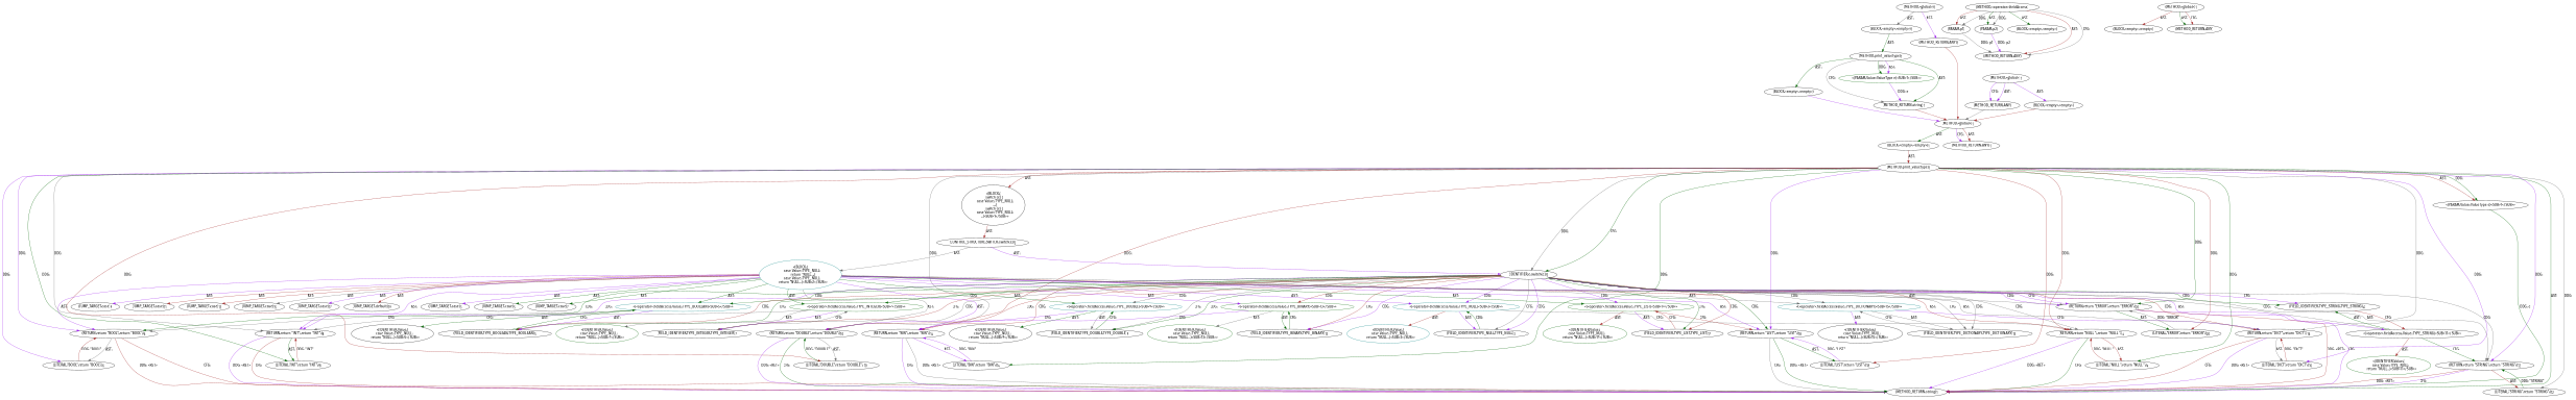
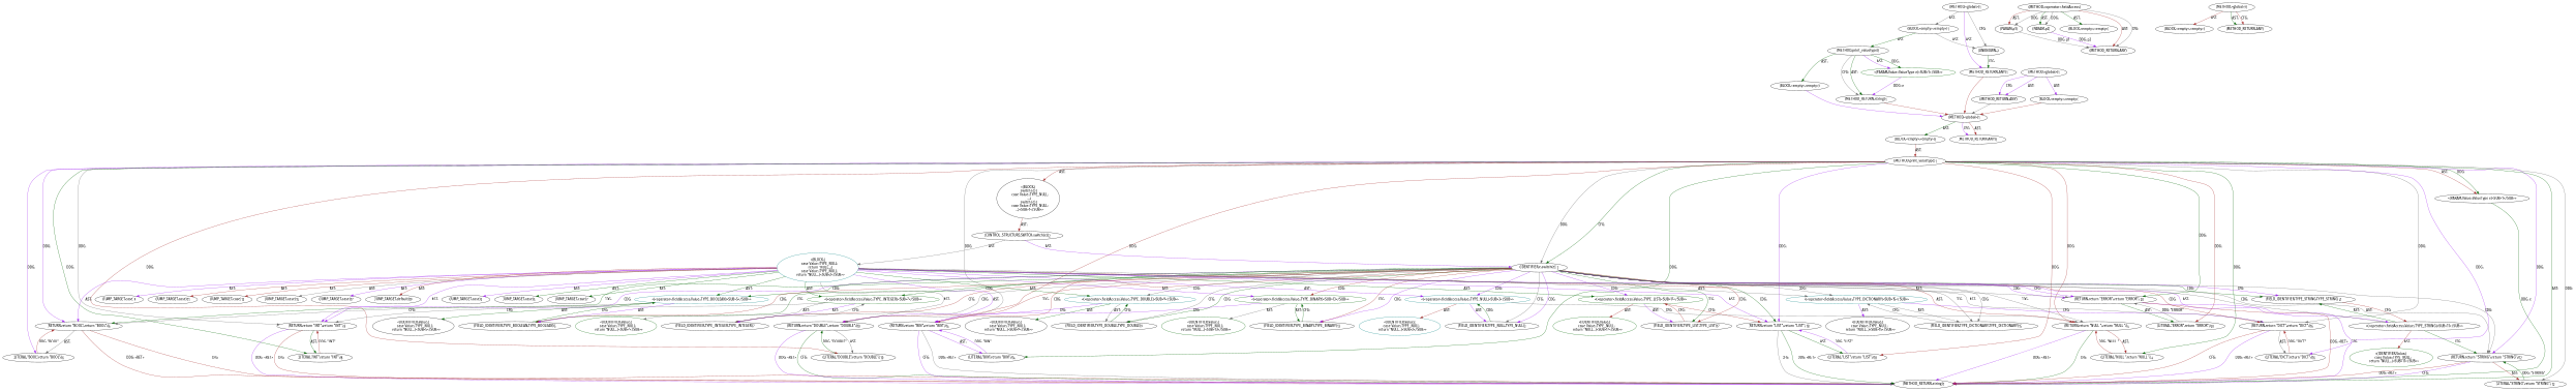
  digraph {
    fontname="Fira Sans"
    node [fontname="Fira Sans"]
    edge [color=purple fontname="Fira Sans"]
    n1 [label=<(METHOD,&lt;global&gt;)<SUB>1</SUB>>]
    n2 [label=<(BLOCK,&lt;empty&gt;,&lt;empty&gt;)<SUB>1</SUB>>]
    n3 [label=<(METHOD_RETURN,ANY)<SUB>1</SUB>>]
    n4 [label=<(METHOD,print_valuetype)<SUB>1</SUB>>]
    n5 [color=black label="<(PARAM,Value::ValueType e)<SUB>1</SUB>>"]
    n6 [color=black label="<(BLOCK,{\n  switch (e) {\n    case Value::TYPE_NULL:\n   ...,{\n  switch (e) {\n    case Value::TYPE_NULL:\n   ...)<SUB>1</SUB>>"]
    n7 [label=<(IDENTIFIER,e,switch(e))<SUB>2</SUB>>]
    n8 [label=<(RETURN,return &quot;NULL &quot;;,return &quot;NULL &quot;;)<SUB>4</SUB>>]
    n9 [label=<(LITERAL,&quot;NULL &quot;,return &quot;NULL &quot;;)<SUB>4</SUB>>]
    n10 [label=<(RETURN,return &quot;BOOL&quot;;,return &quot;BOOL&quot;;)<SUB>6</SUB>>]
    n11 [label=<(LITERAL,&quot;BOOL&quot;,return &quot;BOOL&quot;;)<SUB>6</SUB>>]
    n12 [label=<(RETURN,return &quot;INT&quot;;,return &quot;INT&quot;;)<SUB>8</SUB>>]
    n13 [label=<(LITERAL,&quot;INT&quot;,return &quot;INT&quot;;)<SUB>8</SUB>>]
    n14 [label=<(RETURN,return &quot;DOUBLE&quot;;,return &quot;DOUBLE&quot;;)<SUB>10</SUB>>]
    n15 [label=<(LITERAL,&quot;DOUBLE&quot;,return &quot;DOUBLE&quot;;)<SUB>10</SUB>>]
    n16 [label=<(RETURN,return &quot;STRING&quot;;,return &quot;STRING&quot;;)<SUB>12</SUB>>]
    n17 [label=<(LITERAL,&quot;STRING&quot;,return &quot;STRING&quot;;)<SUB>12</SUB>>]
    n18 [label=<(RETURN,return &quot;BIN&quot;;,return &quot;BIN&quot;;)<SUB>14</SUB>>]
    n19 [label=<(LITERAL,&quot;BIN&quot;,return &quot;BIN&quot;;)<SUB>14</SUB>>]
    n20 [label=<(RETURN,return &quot;DICT&quot;;,return &quot;DICT&quot;;)<SUB>16</SUB>>]
    n21 [label=<(LITERAL,&quot;DICT&quot;,return &quot;DICT&quot;;)<SUB>16</SUB>>]
    n22 [label=<(RETURN,return &quot;LIST&quot;;,return &quot;LIST&quot;;)<SUB>18</SUB>>]
    n23 [label=<(LITERAL,&quot;LIST&quot;,return &quot;LIST&quot;;)<SUB>18</SUB>>]
    n24 [label=<(RETURN,return &quot;ERROR&quot;;,return &quot;ERROR&quot;;)<SUB>20</SUB>>]
    n25 [label=<(LITERAL,&quot;ERROR&quot;,return &quot;ERROR&quot;;)<SUB>20</SUB>>]
    n26 [label=<(METHOD_RETURN,string)<SUB>1</SUB>>]
    n27 [label=<(CONTROL_STRUCTURE,SWITCH,switch(e))<SUB>2</SUB>>]
    n28 [color=teal label="<(&lt;operator&gt;.fieldAccess,Value::TYPE_NULL)<SUB>3</SUB>>"]
    n29 [label=<(FIELD_IDENTIFIER,TYPE_NULL,TYPE_NULL)<SUB>3</SUB>>]
    n30 [color=teal label="<(&lt;operator&gt;.fieldAccess,Value::TYPE_BOOLEAN)<SUB>5</SUB>>"]
    n31 [label=<(FIELD_IDENTIFIER,TYPE_BOOLEAN,TYPE_BOOLEAN)<SUB>5</SUB>>]
    n32 [color=darkgreen label="<(&lt;operator&gt;.fieldAccess,Value::TYPE_INTEGER)<SUB>7</SUB>>"]
    n33 [label=<(FIELD_IDENTIFIER,TYPE_INTEGER,TYPE_INTEGER)<SUB>7</SUB>>]
    n34 [color=teal label="<(&lt;operator&gt;.fieldAccess,Value::TYPE_DOUBLE)<SUB>9</SUB>>"]
    n35 [label=<(FIELD_IDENTIFIER,TYPE_DOUBLE,TYPE_DOUBLE)<SUB>9</SUB>>]
    n36 [label=<(FIELD_IDENTIFIER,TYPE_STRING,TYPE_STRING)<SUB>41</SUB>>]
    n37 [color=darkgreen label="<(&lt;operator&gt;.fieldAccess,Value::TYPE_BINARY)<SUB>13</SUB>>"]
    n38 [label=<(FIELD_IDENTIFIER,TYPE_BINARY,TYPE_BINARY)<SUB>13</SUB>>]
    n39 [color=teal label="<(&lt;operator&gt;.fieldAccess,Value::TYPE_DICTIONARY)<SUB>15</SUB>>"]
    n40 [label=<(FIELD_IDENTIFIER,TYPE_DICTIONARY,TYPE_DICTIONARY)<SUB>15</SUB>>]
    n41 [color=darkgreen label="<(&lt;operator&gt;.fieldAccess,Value::TYPE_LIST)<SUB>17</SUB>>"]
    n42 [label=<(FIELD_IDENTIFIER,TYPE_LIST,TYPE_LIST)<SUB>17</SUB>>]
    n43 [color=teal label="<(BLOCK,{\n    case Value::TYPE_NULL:\n      return &quot;NULL...,{\n    case Value::TYPE_NULL:\n      return &quot;NULL...)<SUB>2</SUB>>"]
    n44 [color=black label="<(&lt;operator&gt;.fieldAccess,Value::TYPE_STRING)<SUB>11</SUB>>"]
    n45 [label=<(JUMP_TARGET,case)<SUB>3</SUB>>]
    n46 [label=<(JUMP_TARGET,case)<SUB>5</SUB>>]
    n47 [label=<(JUMP_TARGET,case)<SUB>7</SUB>>]
    n48 [label=<(JUMP_TARGET,case)<SUB>9</SUB>>]
    n49 [label=<(JUMP_TARGET,case)<SUB>11</SUB>>]
    n50 [label=<(JUMP_TARGET,case)<SUB>13</SUB>>]
    n51 [label=<(JUMP_TARGET,case)<SUB>15</SUB>>]
    n52 [label=<(JUMP_TARGET,case)<SUB>17</SUB>>]
    n53 [label=<(JUMP_TARGET,default)<SUB>19</SUB>>]
    n54 [color=teal label="<(IDENTIFIER,Value,{\n    case Value::TYPE_NULL:\n      return &quot;NULL...)<SUB>3</SUB>>"]
    n55 [color=black label="<(IDENTIFIER,Value,{\n    case Value::TYPE_NULL:\n      return &quot;NULL...)<SUB>5</SUB>>"]
    n56 [color=darkgreen label="<(IDENTIFIER,Value,{\n    case Value::TYPE_NULL:\n      return &quot;NULL...)<SUB>7</SUB>>"]
    n57 [color=black label="<(IDENTIFIER,Value,{\n    case Value::TYPE_NULL:\n      return &quot;NULL...)<SUB>9</SUB>>"]
    n58 [color=darkgreen label="<(IDENTIFIER,Value,{\n    case Value::TYPE_NULL:\n      return &quot;NULL...)<SUB>11</SUB>>"]
    n59 [color=darkgreen label="<(IDENTIFIER,Value,{\n    case Value::TYPE_NULL:\n      return &quot;NULL...)<SUB>13</SUB>>"]
    n60 [color=black label="<(IDENTIFIER,Value,{\n    case Value::TYPE_NULL:\n      return &quot;NULL...)<SUB>15</SUB>>"]
    n61 [color=darkgreen label="<(IDENTIFIER,Value,{\n    case Value::TYPE_NULL:\n      return &quot;NULL...)<SUB>17</SUB>>"]
    n62 [label=<(METHOD,&lt;operator&gt;.fieldAccess)>]
    n63 [label=<(PARAM,p1)>]
    n64 [label=<(PARAM,p2)>]
    n65 [label=<(BLOCK,&lt;empty&gt;,&lt;empty&gt;)>]
    n66 [label=<(METHOD_RETURN,ANY)>]
    n67 [label=<(METHOD,&lt;global&gt;)<SUB>1</SUB>>]
    n68 [label=<(BLOCK,&lt;empty&gt;,&lt;empty&gt;)>]
    n69 [label=<(METHOD_RETURN,ANY)>]
    n70 [label=<(METHOD,&lt;global&gt;)<SUB>1</SUB>>]
    n71 [label=<(BLOCK,&lt;empty&gt;,&lt;empty&gt;)<SUB>1</SUB>>]
+   n72 [label=<(UNKNOWN,,)>]
    n73 [label=<(METHOD_RETURN,ANY)<SUB>1</SUB>>]
    n74 [label=<(METHOD,print_valuetype)<SUB>1</SUB>>]
    n75 [color=darkgreen label="<(PARAM,Value::ValueType e)<SUB>1</SUB>>"]
    n76 [label=<(BLOCK,&lt;empty&gt;,&lt;empty&gt;)>]
    n77 [label=<(METHOD_RETURN,string)<SUB>1</SUB>>]
    n78 [label=<(METHOD,&lt;global&gt;)<SUB>1</SUB>>]
    n79 [label=<(BLOCK,&lt;empty&gt;,&lt;empty&gt;)>]
    n80 [label=<(METHOD_RETURN,ANY)>]
    n1 -> n2 [color=darkgreen label="AST: "]
    n1 -> n3 [color=brown label="AST: "]
    n1 -> n3 [label="CFG: "]
    n2 -> n4 [color=brown label="AST: "]
    n4 -> n5 [color=brown label="AST: "]
    n4 -> n5 [color=darkgreen label="DDG: "]
    n4 -> n6 [color=brown label="AST: "]
    n4 -> n7 [color=darkgreen label="CFG: "]
    n4 -> n7 [color=gray40 label="DDG: "]
    n4 -> n8 [color=brown label="DDG: "]
    n4 -> n9 [color=darkgreen label="DDG: "]
    n4 -> n10 [label="DDG: "]
    n4 -> n11 [label="DDG: "]
    n4 -> n12 [color=gray40 label="DDG: "]
    n4 -> n13 [color=darkgreen label="DDG: "]
    n4 -> n14 [color=gray40 label="DDG: "]
    n4 -> n15 [color=brown label="DDG: "]
    n4 -> n16 [label="DDG: "]
    n4 -> n17 [color=gray40 label="DDG: "]
    n4 -> n18 [color=brown label="DDG: "]
    n4 -> n19 [color=darkgreen label="DDG: "]
    n4 -> n20 [color=gray40 label="DDG: "]
    n4 -> n21 [label="DDG: "]
    n4 -> n22 [label="DDG: "]
    n4 -> n23 [color=brown label="DDG: "]
    n4 -> n24 [color=darkgreen label="DDG: "]
    n4 -> n25 [color=brown label="DDG: "]
    n4 -> n26 [color=darkgreen label="AST: "]
    n5 -> n26 [color=darkgreen label="DDG: e"]
    n6 -> n27 [color=brown label="AST: "]
    n7 -> n8 [color=gray40 label="CDG: "]
    n7 -> n10 [color=darkgreen label="CDG: "]
    n7 -> n12 [label="CDG: "]
    n7 -> n14 [color=brown label="CDG: "]
    n7 -> n16 [color=gray40 label="CDG: "]
    n7 -> n18 [color=brown label="CDG: "]
    n7 -> n20 [color=brown label="CDG: "]
    n7 -> n22 [color=darkgreen label="CDG: "]
    n7 -> n24 [label="CFG: "]
    n7 -> n24 [label="CDG: "]
    n7 -> n28 [label="CDG: "]
    n7 -> n29 [color=gray40 label="CFG: "]
    n7 -> n29 [label="CDG: "]
    n7 -> n30 [color=darkgreen label="CDG: "]
    n7 -> n31 [color=darkgreen label="CFG: "]
    n7 -> n31 [color=brown label="CDG: "]
    n7 -> n32 [color=darkgreen label="CDG: "]
    n7 -> n33 [color=brown label="CFG: "]
    n7 -> n33 [color=gray40 label="CDG: "]
    n7 -> n34 [color=gray40 label="CDG: "]
    n7 -> n35 [color=gray40 label="CFG: "]
    n7 -> n35 [color=darkgreen label="CDG: "]
    n7 -> n36 [label="CFG: "]
    n7 -> n36 [color=darkgreen label="CDG: "]
    n7 -> n37 [color=brown label="CDG: "]
    n7 -> n38 [color=brown label="CFG: "]
    n7 -> n38 [label="CDG: "]
    n7 -> n39 [color=gray40 label="CDG: "]
    n7 -> n40 [color=gray40 label="CFG: "]
    n7 -> n40 [color=gray40 label="CDG: "]
    n7 -> n41 [label="CDG: "]
    n7 -> n42 [color=darkgreen label="CFG: "]
    n7 -> n42 [color=brown label="CDG: "]
    n8 -> n9 [color=brown label="AST: "]
    n8 -> n26 [color=darkgreen label="CFG: "]
    n8 -> n26 [label="DDG: &lt;RET&gt;"]
    n9 -> n8 [color=brown label="DDG: &quot;NULL &quot;"]
    n10 -> n11 [color=gray40 label="AST: "]
    n10 -> n26 [color=brown label="CFG: "]
    n10 -> n26 [color=brown label="DDG: &lt;RET&gt;"]
    n11 -> n10 [color=brown label="DDG: &quot;BOOL&quot;"]
    n12 -> n13 [color=darkgreen label="AST: "]
    n12 -> n26 [color=brown label="CFG: "]
    n12 -> n26 [label="DDG: &lt;RET&gt;"]
    n13 -> n12 [color=brown label="DDG: &quot;INT&quot;"]
    n14 -> n15 [color=gray40 label="AST: "]
    n14 -> n26 [color=darkgreen label="CFG: "]
    n14 -> n26 [label="DDG: &lt;RET&gt;"]
    n15 -> n14 [color=darkgreen label="DDG: &quot;DOUBLE&quot;"]
    n16 -> n17 [color=brown label="AST: "]
    n16 -> n26 [label="CFG: "]
    n16 -> n26 [color=brown label="DDG: &lt;RET&gt;"]
    n17 -> n16 [color=darkgreen label="DDG: &quot;STRING&quot;"]
    n18 -> n19 [label="AST: "]
    n18 -> n26 [label="CFG: "]
    n18 -> n26 [color=gray40 label="DDG: &lt;RET&gt;"]
    n19 -> n18 [label="DDG: &quot;BIN&quot;"]
    n20 -> n21 [color=gray40 label="AST: "]
    n20 -> n26 [color=brown label="CFG: "]
    n20 -> n26 [label="DDG: &lt;RET&gt;"]
    n21 -> n20 [color=brown label="DDG: &quot;DICT&quot;"]
    n22 -> n23 [color=darkgreen label="AST: "]
    n22 -> n26 [color=gray40 label="CFG: "]
    n22 -> n26 [color=darkgreen label="DDG: &lt;RET&gt;"]
    n23 -> n22 [label="DDG: &quot;LIST&quot;"]
    n24 -> n25 [color=darkgreen label="AST: "]
    n24 -> n26 [label="CFG: "]
    n24 -> n26 [color=brown label="DDG: &lt;RET&gt;"]
    n25 -> n24 [color=gray40 label="DDG: &quot;ERROR&quot;"]
    n27 -> n7 [label="AST: "]
    n27 -> n43 [color=gray40 label="AST: "]
    n28 -> n8 [color=gray40 label="CFG: "]
    n28 -> n29 [label="AST: "]
    n28 -> n54 [color=brown label="AST: "]
    n29 -> n28 [color=darkgreen label="CDG: "]
    n30 -> n10 [color=gray40 label="CFG: "]
    n30 -> n31 [label="AST: "]
    n30 -> n55 [color=darkgreen label="AST: "]
    n31 -> n30 [color=darkgreen label="CFG: "]
    n32 -> n12 [color=gray40 label="CFG: "]
    n32 -> n33 [label="AST: "]
    n32 -> n56 [color=gray40 label="AST: "]
    n33 -> n32 [color=gray40 label="CFG: "]
    n34 -> n14 [label="CFG: "]
    n34 -> n35 [color=gray40 label="AST: "]
    n34 -> n57 [color=darkgreen label="AST: "]
    n35 -> n34 [color=darkgreen label="CFG: "]
    n36 -> n44 [color=brown label="CFG: "]
    n37 -> n18 [label="CFG: "]
    n37 -> n38 [color=darkgreen label="AST: "]
    n37 -> n59 [color=gray40 label="AST: "]
    n38 -> n37 [color=darkgreen label="CFG: "]
    n39 -> n20 [label="CFG: "]
    n39 -> n40 [color=gray40 label="AST: "]
    n39 -> n60 [label="AST: "]
    n40 -> n39 [color=gray40 label="CFG: "]
    n41 -> n22 [color=brown label="CFG: "]
    n41 -> n42 [label="AST: "]
    n41 -> n61 [color=brown label="AST: "]
    n42 -> n41 [color=brown label="CFG: "]
    n43 -> n8 [color=brown label="AST: "]
    n43 -> n10 [label="AST: "]
    n43 -> n12 [label="AST: "]
    n43 -> n14 [color=gray40 label="AST: "]
    n43 -> n16 [color=gray40 label="AST: "]
    n43 -> n18 [label="AST: "]
    n43 -> n20 [color=gray40 label="AST: "]
    n43 -> n22 [label="AST: "]
    n43 -> n24 [color=gray40 label="AST: "]
    n43 -> n28 [label="AST: "]
    n43 -> n30 [color=darkgreen label="AST: "]
    n43 -> n32 [color=darkgreen label="AST: "]
    n43 -> n34 [color=darkgreen label="AST: "]
    n43 -> n37 [label="AST: "]
    n43 -> n39 [color=gray40 label="AST: "]
    n43 -> n41 [color=darkgreen label="AST: "]
    n43 -> n44 [label="AST: "]
    n43 -> n45 [label="AST: "]
    n43 -> n46 [color=darkgreen label="AST: "]
    n43 -> n47 [color=darkgreen label="AST: "]
    n43 -> n48 [label="AST: "]
    n43 -> n49 [color=brown label="AST: "]
    n43 -> n50 [color=brown label="AST: "]
    n43 -> n51 [color=gray40 label="AST: "]
    n43 -> n52 [label="AST: "]
    n43 -> n53 [color=brown label="AST: "]
    n44 -> n7 [color=gray40 label="CDG: "]
    n44 -> n16 [color=darkgreen label="CFG: "]
    n44 -> n36 [color=darkgreen label="AST: "]
    n44 -> n58 [color=brown label="AST: "]
    n62 -> n63 [color=brown label="AST: "]
    n62 -> n63 [color=gray40 label="DDG: "]
    n62 -> n64 [color=darkgreen label="AST: "]
    n62 -> n64 [color=gray40 label="DDG: "]
    n62 -> n65 [color=darkgreen label="AST: "]
    n62 -> n66 [color=brown label="AST: "]
    n62 -> n66 [color=gray40 label="CFG: "]
    n63 -> n66 [color=gray40 label="DDG: p1"]
    n64 -> n66 [label="DDG: p2"]
    n67 -> n68 [color=brown label="AST: "]
    n67 -> n69 [color=darkgreen label="AST: "]
    n67 -> n69 [color=brown label="CFG: "]
    n70 -> n71 [color=gray40 label="AST: "]
+   n70 -> n72 [color=gray40 label="CFG: "]
    n70 -> n73 [label="AST: "]
+   n71 -> n72 [color=gray40 label="AST: "]
    n71 -> n74 [color=darkgreen label="AST: "]
+   n72 -> n73 [color=darkgreen label="CFG: "]
    n73 -> n1 [color=brown]
    n74 -> n75 [label="AST: "]
    n74 -> n75 [color=darkgreen label="DDG: "]
    n74 -> n76 [color=darkgreen label="AST: "]
    n74 -> n77 [color=darkgreen label="AST: "]
    n74 -> n77 [color=gray40 label="CFG: "]
    n75 -> n77 [label="DDG: e"]
    n76 -> n1
    n77 -> n1 [color=brown]
    n78 -> n79 [label="AST: "]
    n78 -> n80 [label="AST: "]
    n78 -> n80 [label="CFG: "]
    n79 -> n1 [color=brown]
    n80 -> n1 [color=gray40]
  }
